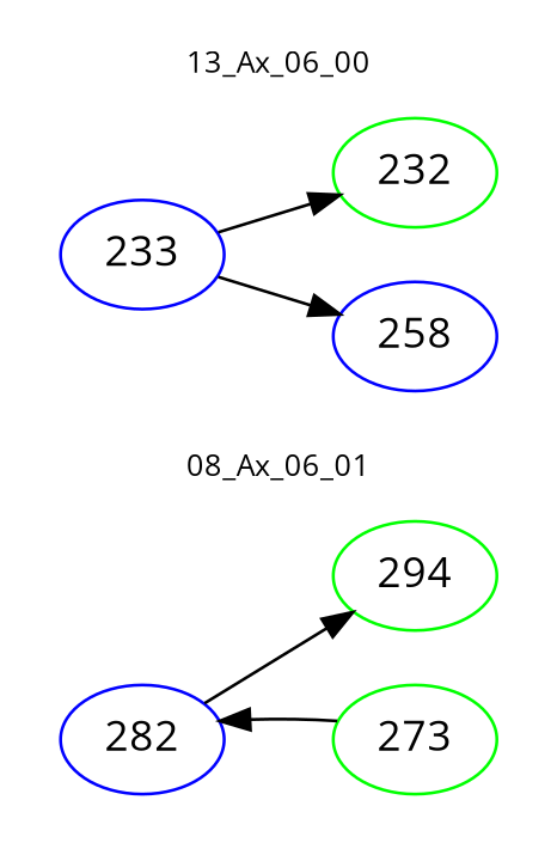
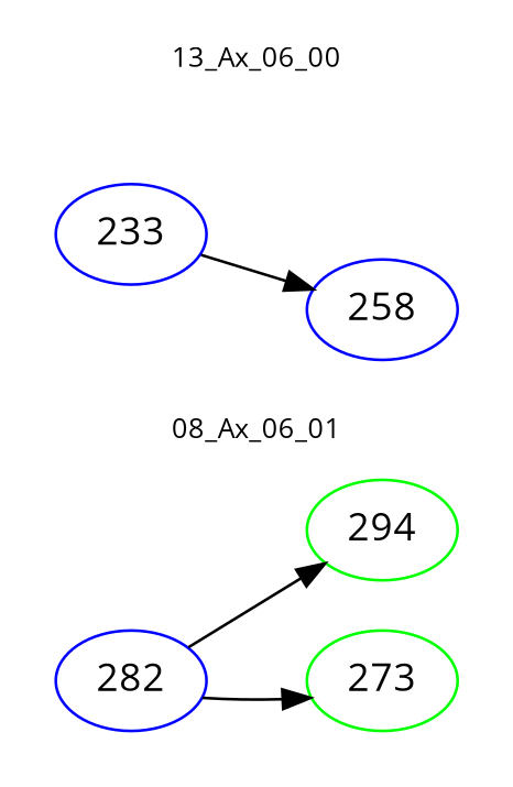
  digraph {
    fontname="Open Sans"
    rankdir=LR
    node [color=blue fontname="Open Sans"]
    edge [color=black fontname="Open Sans"]
    n1 [label=282]
    n2 [color=green label=273]
    n3 [color=green label=294]
    n4 [label=233]
    n5 [label=258]
-   n6 [color=green label=232]
    subgraph cluster_1 {
      color=white
      fontsize=10
      label="08_Ax_06_01"
      n1
      n2
      n3
    }
    subgraph cluster_2 {
      color=white
      fontsize=10
      label="13_Ax_06_00"
      n4
      n5
-     n6
    }
-   n2 -> n1
+   n1 -> n2
    n1 -> n3
    n4 -> n5
-   n4 -> n6
  }
